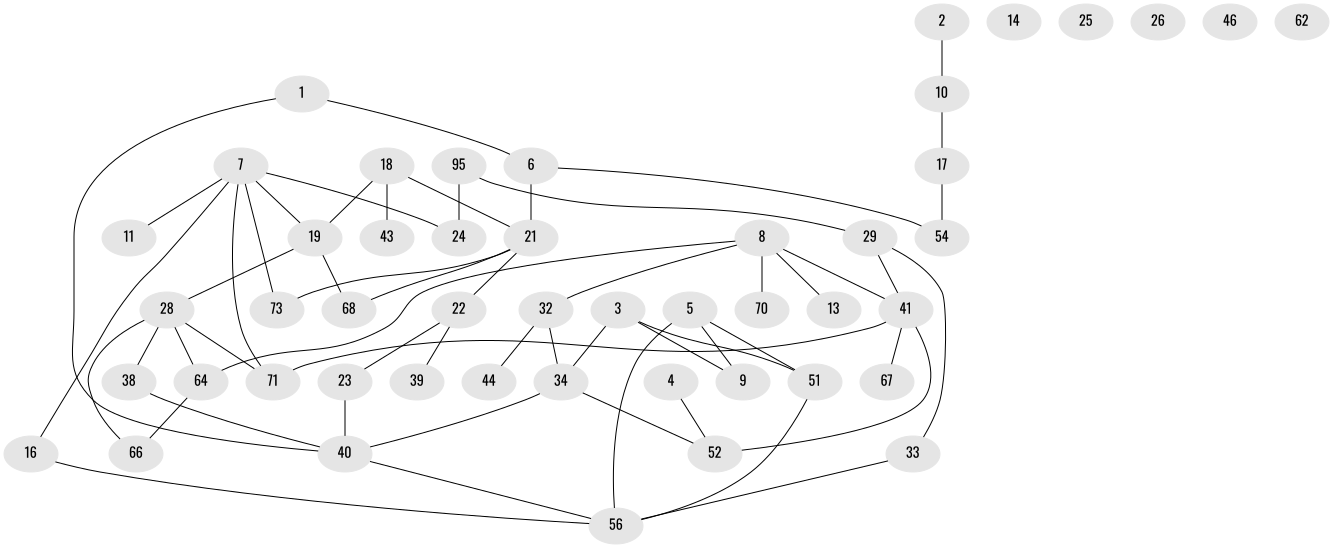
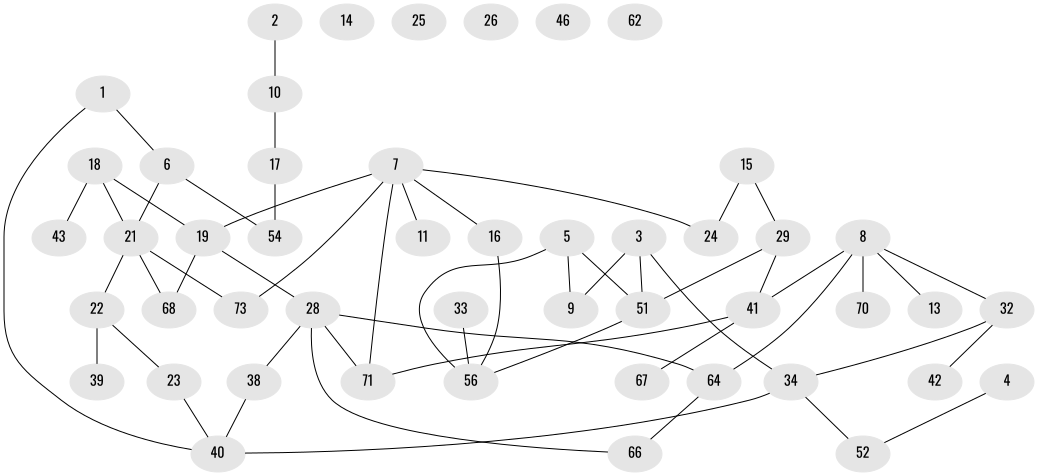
  graph {
    fontname=Oswald
    node [color=gray90 fontname=Oswald style=filled]
    edge [fontname=Oswald]
    6 [super="+61"]
    21 [super="+69"]
    54
    1
    40 [super="+49"]
    56 [super="+60"]
    10 [super="+12"]
    17
    2
    3 [super="+77"]
    9 [super="+59"]
    34 [super="+58"]
    51 [super="+53"]
    52 [super="+57"]
    4
    5 [super="+45"]
    73
    68
    22 [super="+37"]
    66 [super="+76"]
    7 [super="+65"]
    11
    16
    19 [super="+30"]
    24
    71 [super="+74"]
    28 [super="+72"]
    8 [super="+47"]
    13
    32 [super="+50"]
    41 [super="+44"]
    64 [super="+78"]
    70
-   42 [label=44]
+   42
    67
    14 [super="+75"]
-   15 [super="+31" label=95]
+   15 [super="+31"]
    29 [super="+48"]
    33 [super="+36"]
    18 [super="+55"]
    43
    38 [super="+63"]
    23 [super="+35"]
    39
    25
    26 [super="+27"]
    46
    62
    6 -- 21
    6 -- 54
    21 -- 73
    21 -- 68
    21 -- 22
    1 -- 6
    1 -- 40
-   40 -- 56
    10 -- 17
    17 -- 54
    2 -- 10
    3 -- 9
    3 -- 34
    3 -- 51
    34 -- 40
    34 -- 52
    51 -- 56
    4 -- 52
    5 -- 56
    5 -- 9
    5 -- 51
    22 -- 23
    22 -- 39
    7 -- 73
    7 -- 11
    7 -- 16
    7 -- 19
    7 -- 24
    7 -- 71
    16 -- 56
    19 -- 68
    19 -- 28
    28 -- 66
    28 -- 71
    28 -- 64
    28 -- 38
    8 -- 13
    8 -- 32
    8 -- 41
    8 -- 64
    8 -- 70
    32 -- 34
    32 -- 42
-   41 -- 52 [weight=2]
    41 -- 71
    41 -- 67
    64 -- 66
    15 -- 24
    15 -- 29
    29 -- 41
-   29 -- 33
+   29 -- 51
    33 -- 56
    18 -- 21
    18 -- 19
    18 -- 43
    38 -- 40
    23 -- 40
  }
